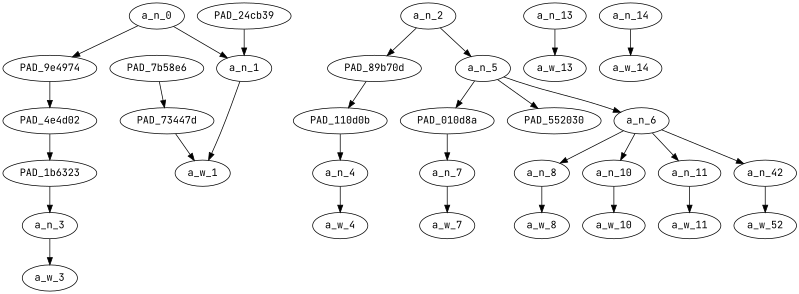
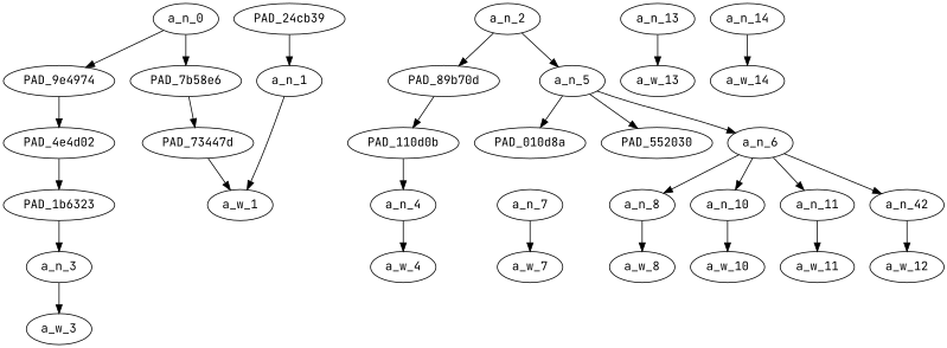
  strict digraph {
    fontname="JetBrains Mono"
    node [div_dir=-1 fontname="JetBrains Mono" index=0 level=0 text_span="[0]" value=0.05950996]
    edge [fontname="JetBrains Mono"]
    a_n_0 [level=5 text_span="[0, 1, 2, 3, 4, 5, 6, 7, 8, 9]" value=1.00000001]
    PAD_7b58e6 [level=4]
    PAD_9e4974 [div_dir=1 index=2 level=4 text_span="[9]" value=0.08973832]
    PAD_73447d [level=3]
    PAD_4e4d02 [div_dir=1 index=3 level=3 text_span="[9]" value=0.08973832]
    a_n_2 [index=1 level=4 text_span="[1, 2, 3, 4, 5, 6, 7, 8]" value=0.85062940]
    n7 [index=1 label=PAD_89b70d level=3 text_span="[1]" value=0.09182714]
    a_n_5 [index=2 level=3 text_span="[2, 3, 4, 5, 6, 7, 8]" value=0.75851314]
    a_w_1 [div_dir=0 value="“"]
    PAD_1b6323 [div_dir=1 index=6 level=2 text_span="[9]" value=0.08973832]
    PAD_110d0b [index=1 level=2 text_span="[1]" value=0.09182714]
    PAD_010d8a [index=3 level=2 text_span="[5]" value=0.06790687]
    PAD_552030 [index=4 level=2 text_span="[6]" value=0.05308920]
    a_n_6 [index=2 level=2 text_span="[2, 3, 4]" value=0.42278092]
    PAD_24cb39 [level=2]
    a_n_1 [level=1]
    a_n_3 [div_dir=1 index=9 level=1 text_span="[9]" value=0.08973832]
    a_w_3 [div_dir=0 index=9 text_span="[9]" value=said]
    a_n_4 [index=1 level=1 text_span="[1]" value=0.09182714]
    a_n_7 [index=5 level=1 text_span="[5]" value=0.06790687]
    a_n_8 [index=6 level=1 text_span="[6]" value=0.05308920]
    a_n_10 [index=2 level=1 text_span="[2]" value=0.06291350]
    a_n_11 [div_dir=1 index=3 level=1 text_span="[3]" value=0.15479715]
    n24 [index=4 label=a_n_42 level=1 text_span="[4]" value=0.20505499]
    a_w_4 [div_dir=0 index=1 text_span="[1]" value=pick]
    a_w_7 [div_dir=0 index=5 text_span="[5]" value="”"]
    a_w_8 [div_dir=0 index=6 text_span="[6]" value=or]
    a_w_10 [div_dir=0 index=2 text_span="[2]" value=that]
    a_w_11 [div_dir=0 index=3 text_span="[3]" value=cotton]
-   a_w_12 [div_dir=0 index=4 text_span="[4]" value=negro label=a_w_52]
+   a_w_12 [div_dir=0 index=4 text_span="[4]" value=negro]
    a_n_13 [index=7 level=1 text_span="[7]" value=0.06948579]
    a_w_13 [div_dir=0 index=7 text_span="[7]" value=whatever]
    a_n_14 [index=8 level=1 text_span="[8]" value=0.14475732]
    a_w_14 [div_dir=0 index=8 text_span="[8]" value=massa]
-   a_n_0 -> a_n_1
+   a_n_0 -> PAD_7b58e6
    a_n_0 -> PAD_9e4974
    PAD_7b58e6 -> PAD_73447d
    PAD_9e4974 -> PAD_4e4d02
    PAD_73447d -> a_w_1
    PAD_4e4d02 -> PAD_1b6323
    a_n_2 -> n7
    a_n_2 -> a_n_5
    n7 -> PAD_110d0b
    a_n_5 -> PAD_010d8a
    a_n_5 -> PAD_552030
    a_n_5 -> a_n_6
    PAD_1b6323 -> a_n_3
    PAD_110d0b -> a_n_4
-   PAD_010d8a -> a_n_7
    a_n_6 -> a_n_8
    a_n_6 -> a_n_10
    a_n_6 -> a_n_11
    a_n_6 -> n24
    PAD_24cb39 -> a_n_1
    a_n_1 -> a_w_1
    a_n_3 -> a_w_3
    a_n_4 -> a_w_4
    a_n_7 -> a_w_7
    a_n_8 -> a_w_8
    a_n_10 -> a_w_10
    a_n_11 -> a_w_11
    n24 -> a_w_12
    a_n_13 -> a_w_13
    a_n_14 -> a_w_14
  }
